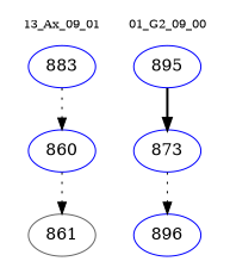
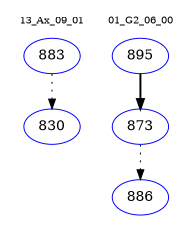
  digraph {
    node [color=blue]
    edge [color=black style=dotted]
    n1 [label=883]
-   n2 [label=860]
-   n3 [color=gray40 label=861]
+   n2 [label=830]
    n4 [label=895]
    n5 [label=873]
-   n6 [label=896]
+   n6 [label=886]
    subgraph cluster_1 {
      color=white
      fontsize=10
      label="13_Ax_09_01"
      n1
      n2
-     n3
    }
    subgraph cluster_2 {
      color=white
      fontsize=10
-     label="01_G2_09_00"
+     label="01_G2_06_00"
      n4
      n5
      n6
    }
    n1 -> n2
-   n2 -> n3
    n4 -> n5 [style=bold]
    n5 -> n6
  }
